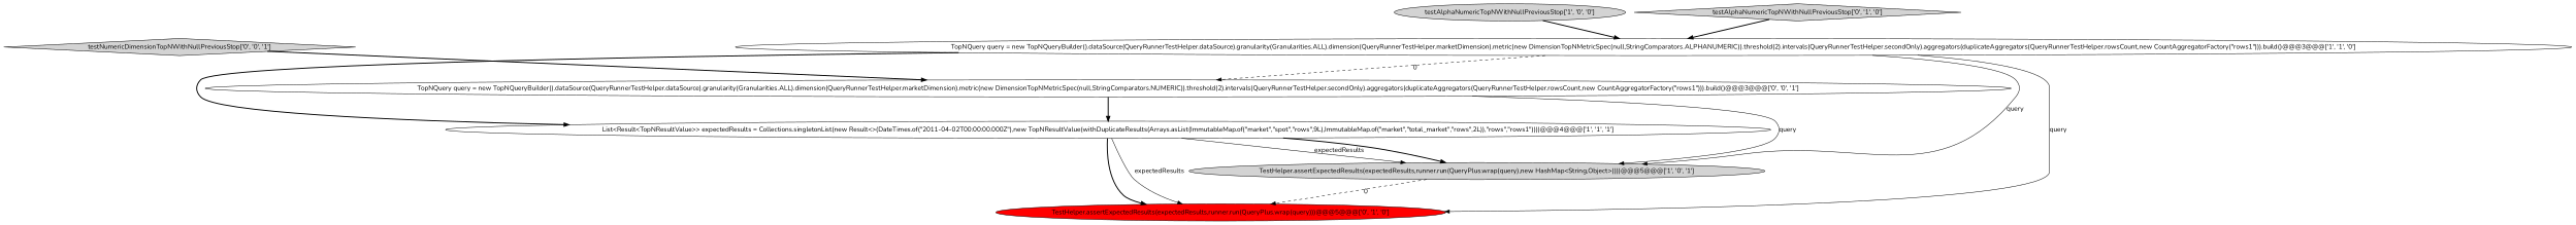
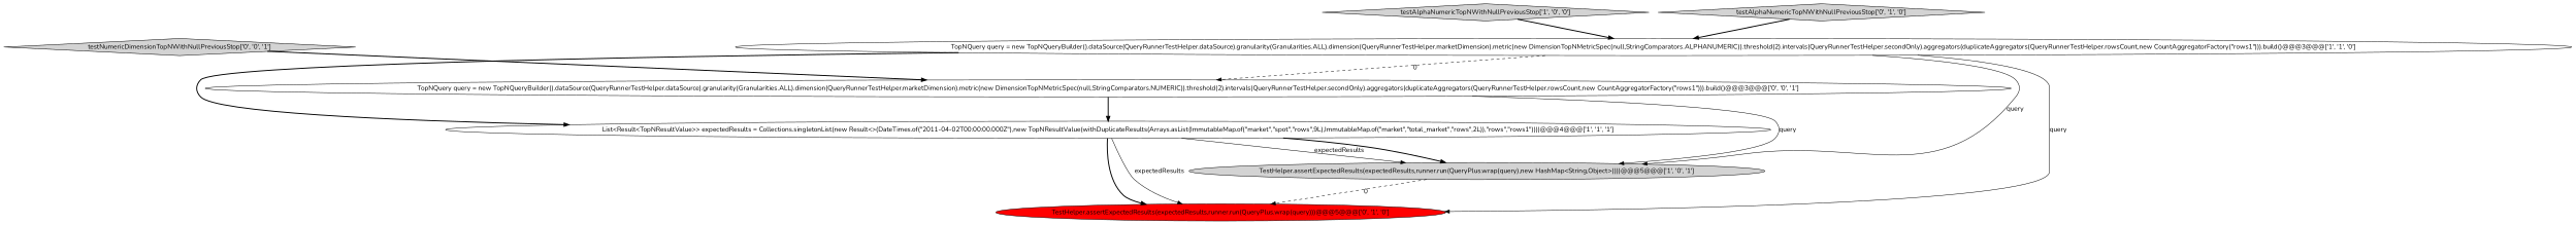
  digraph {
    fontname=Nunito
    node [fillcolor=lightgray shape=ellipse style=filled fontname=Nunito]
    edge [style=bold fontname=Nunito]
    n1 [fillcolor=white label="TopNQuery query = new TopNQueryBuilder().dataSource(QueryRunnerTestHelper.dataSource).granularity(Granularities.ALL).dimension(QueryRunnerTestHelper.marketDimension).metric(new DimensionTopNMetricSpec(null,StringComparators.NUMERIC)).threshold(2).intervals(QueryRunnerTestHelper.secondOnly).aggregators(duplicateAggregators(QueryRunnerTestHelper.rowsCount,new CountAggregatorFactory(\"rows1\"))).build()@@@3@@@['0', '0', '1']"]
    n2 [label="TestHelper.assertExpectedResults(expectedResults,runner.run(QueryPlus.wrap(query),new HashMap<String,Object>()))@@@5@@@['1', '0', '1']"]
    n3 [fillcolor=white label="List<Result<TopNResultValue>> expectedResults = Collections.singletonList(new Result<>(DateTimes.of(\"2011-04-02T00:00:00.000Z\"),new TopNResultValue(withDuplicateResults(Arrays.asList(ImmutableMap.of(\"market\",\"spot\",\"rows\",9L),ImmutableMap.of(\"market\",\"total_market\",\"rows\",2L)),\"rows\",\"rows1\"))))@@@4@@@['1', '1', '1']"]
    n4 [fillcolor=red label="TestHelper.assertExpectedResults(expectedResults,runner.run(QueryPlus.wrap(query)))@@@5@@@['0', '1', '0']"]
-   n5 [label="testAlphaNumericTopNWithNullPreviousStop['1', '0', '0']"]
+   n5 [label="testAlphaNumericTopNWithNullPreviousStop['1', '0', '0']" shape=diamond]
    n6 [fillcolor=white label="TopNQuery query = new TopNQueryBuilder().dataSource(QueryRunnerTestHelper.dataSource).granularity(Granularities.ALL).dimension(QueryRunnerTestHelper.marketDimension).metric(new DimensionTopNMetricSpec(null,StringComparators.ALPHANUMERIC)).threshold(2).intervals(QueryRunnerTestHelper.secondOnly).aggregators(duplicateAggregators(QueryRunnerTestHelper.rowsCount,new CountAggregatorFactory(\"rows1\"))).build()@@@3@@@['1', '1', '0']"]
    n7 [label="testNumericDimensionTopNWithNullPreviousStop['0', '0', '1']" shape=diamond]
    n8 [label="testAlphaNumericTopNWithNullPreviousStop['0', '1', '0']" shape=diamond]
    n1 -> n2 [label=query style=solid]
    n1 -> n3
    n2 -> n4 [label=0 style=dashed]
    n3 -> n2 [label=expectedResults style=solid]
    n3 -> n2
    n3 -> n4
    n3 -> n4 [label=expectedResults style=solid]
    n5 -> n6
    n6 -> n1 [label=0 style=dashed]
    n6 -> n2 [label=query style=solid]
    n6 -> n3
    n6 -> n4 [label=query style=solid]
    n7 -> n1
    n8 -> n6
  }
